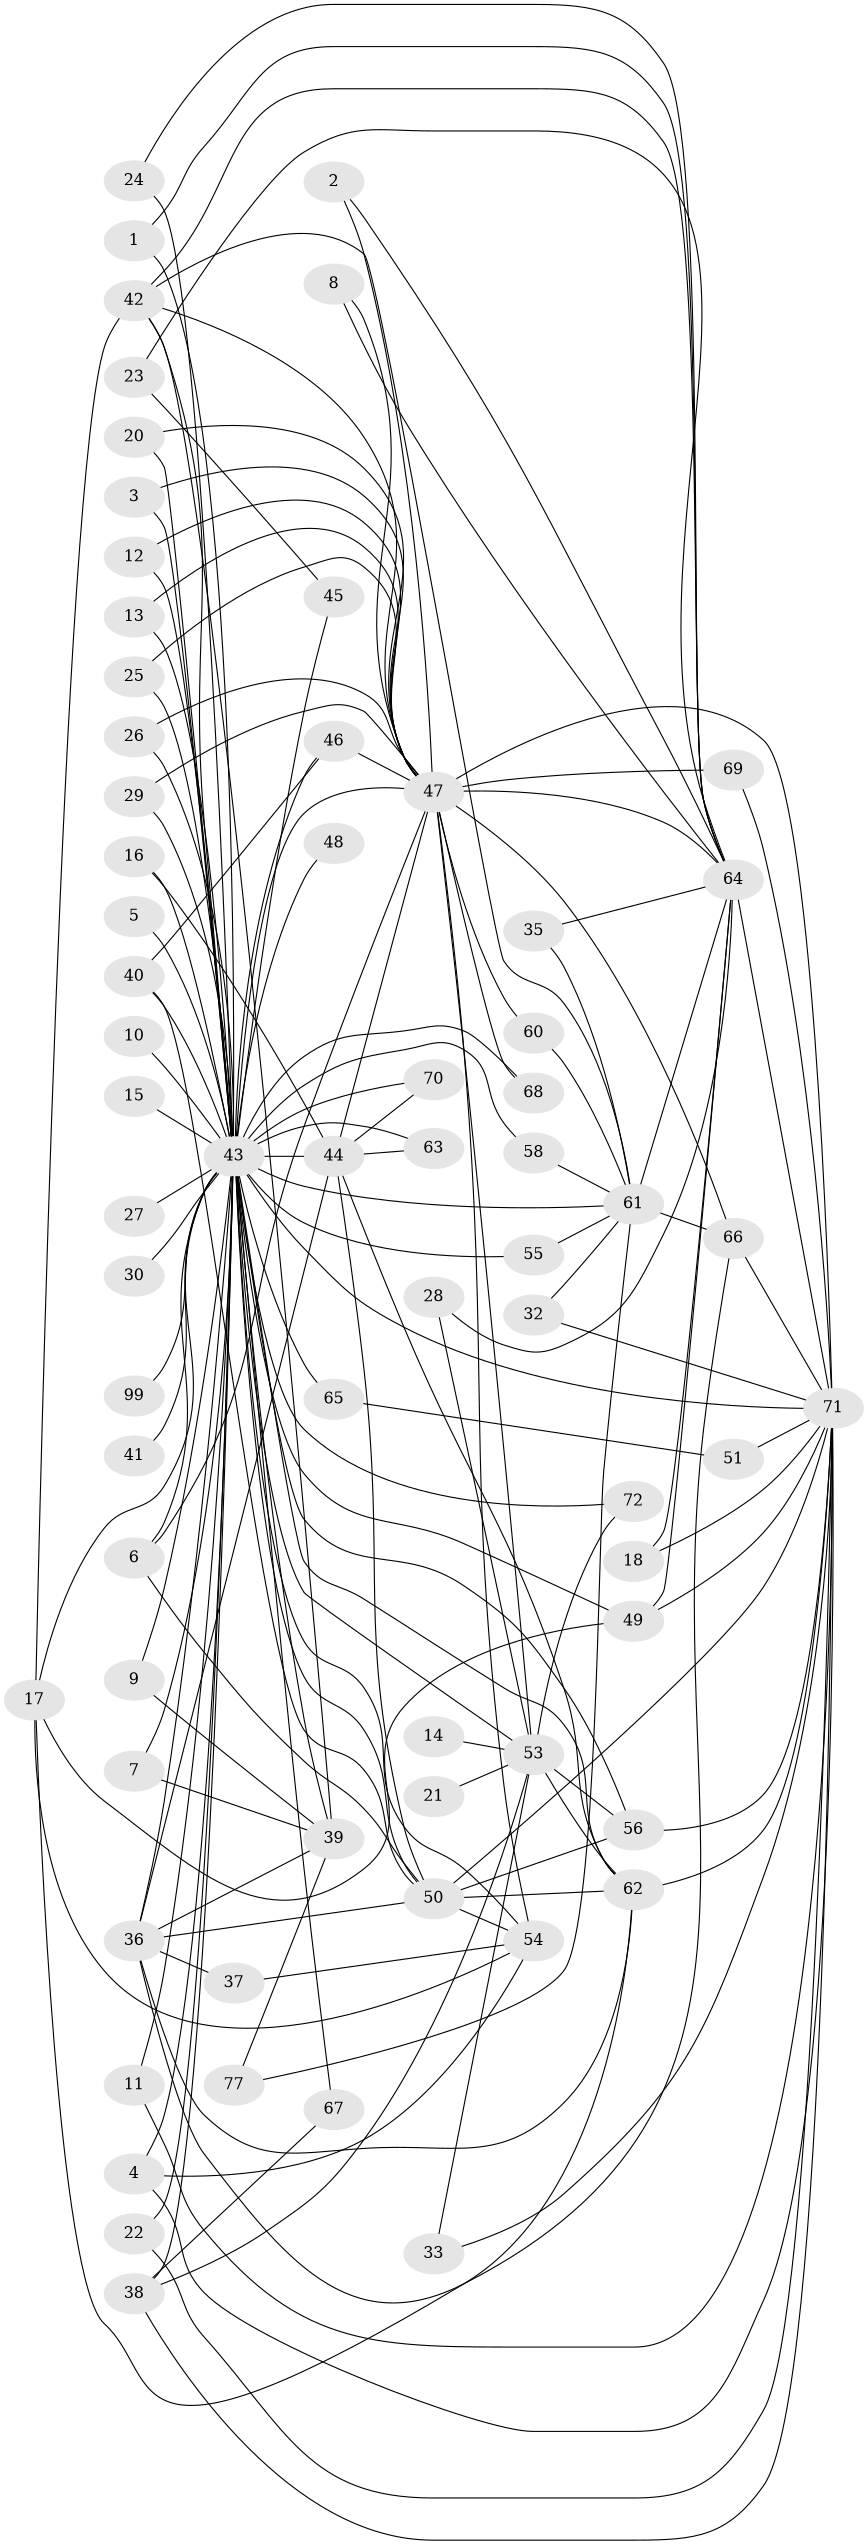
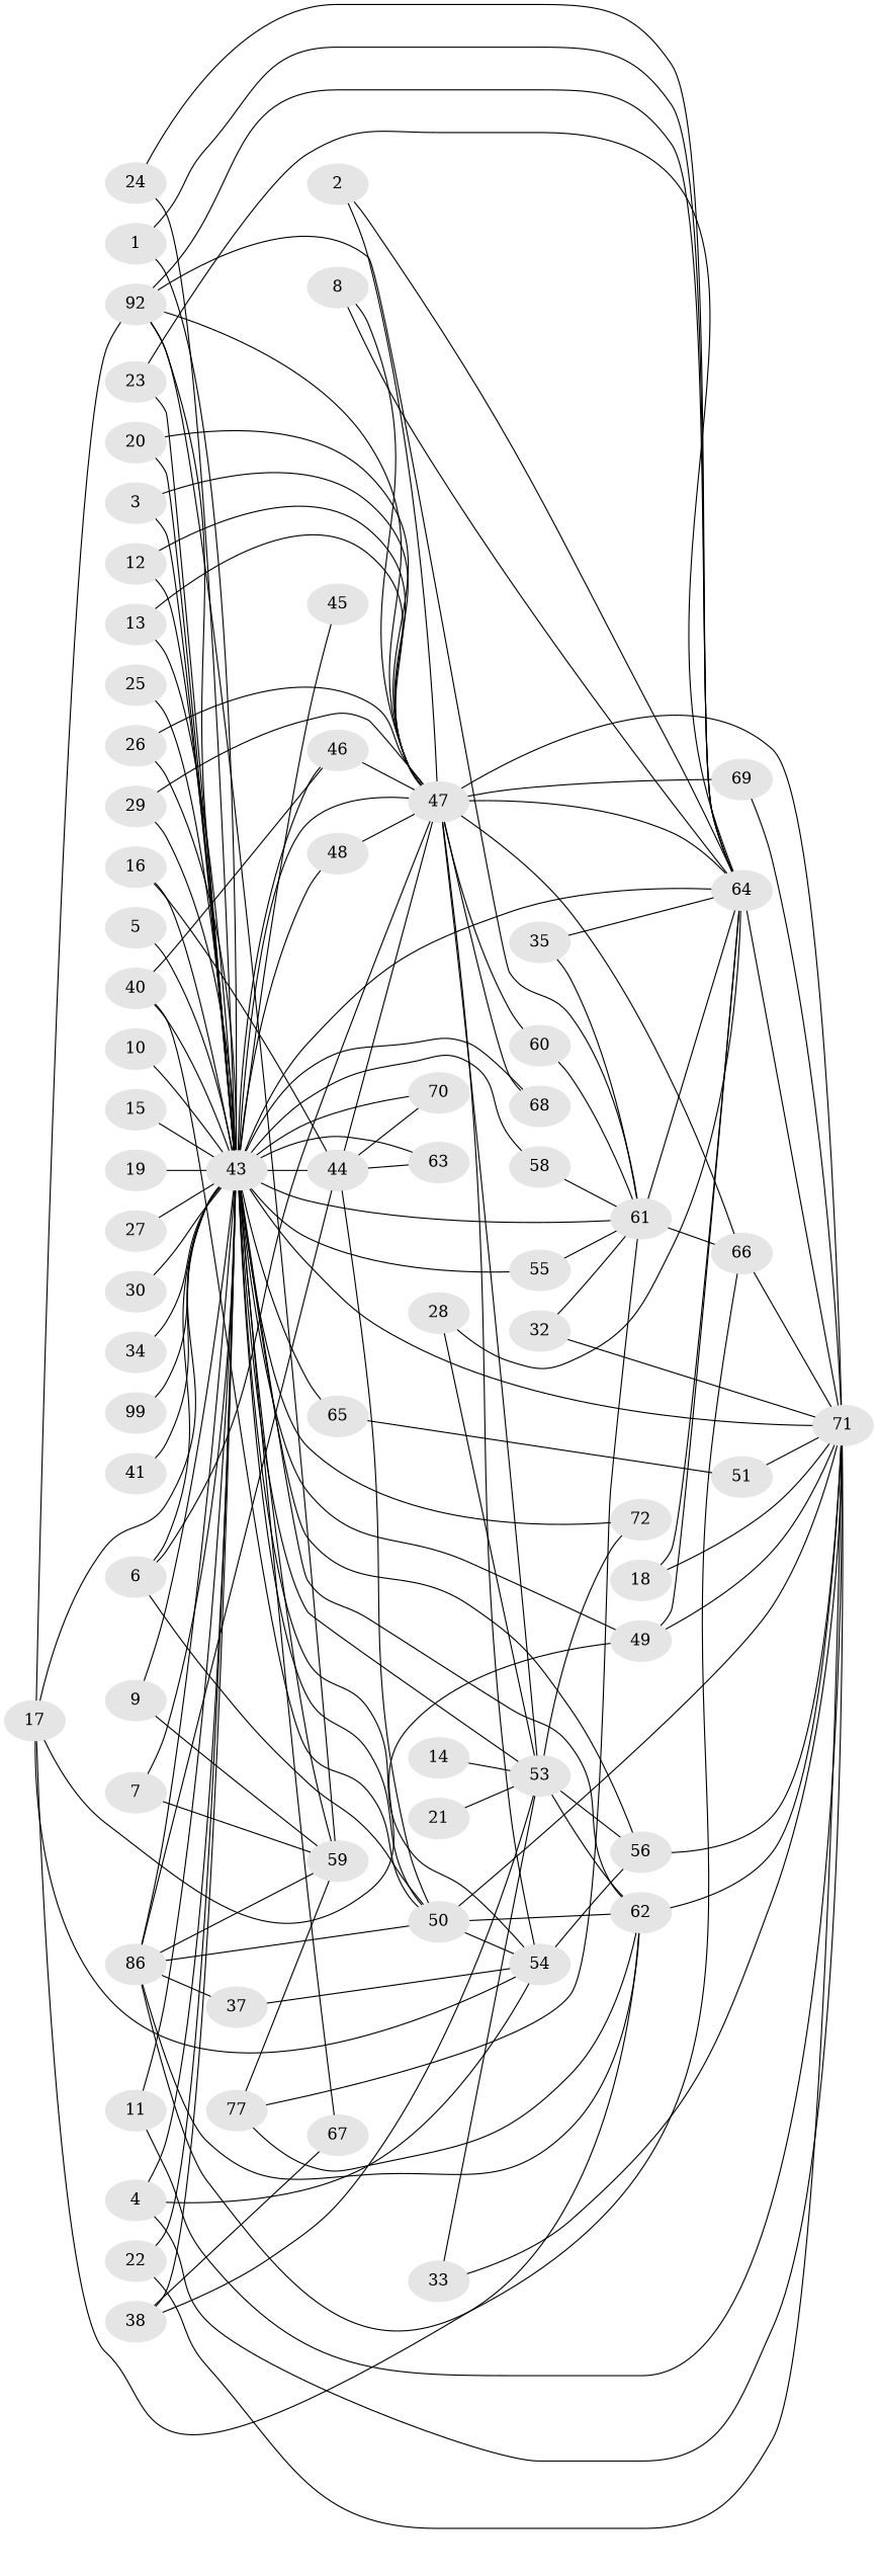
  graph {
    rankdir=LR
    node [color=gray90 style=filled]
    edge [weight=1.0]
    1
    43
    64
    47
    54
    71
    50
-   59 [label=39]
+   59
    53
    44
    49
    62
    61
    67
    46
    45
    48
    55
    56
    58
    63
    65
    68
    70
    72
    2
    66
    60
    69
    3
    4
    5
    6
    7
    8
    9
    10
    11
    12
    13
    14
    15
    16
    17
-   42
+   42 [label=92]
    18
+   19
    20
    21
    38
    22
    23
    24
    25
    26
    27
    28
    29
    30
    32
    33
+   34
    35
-   36
+   36 [label=86]
    37
    n66 [label=99]
    40
    41
    51
    n70 [label=77]
    1 -- 43
    1 -- 64
+   43 -- 64 [weight=14.0]
    43 -- 47 [weight=7.0]
    43 -- 54 [weight=2.0]
    43 -- 71 [weight=7.0]
    43 -- 50 [weight=4.0]
    43 -- 59 [weight=3.0]
    43 -- 53 [weight=4.0]
    43 -- 44
    43 -- 49
    43 -- 62
    43 -- 61 [weight=2.0]
    43 -- 67 [weight=2.0]
    43 -- 46 [weight=3.0]
    43 -- 45
    43 -- 48
    43 -- 55
    43 -- 56
    43 -- 58
    43 -- 63
    43 -- 65
    43 -- 68
    43 -- 70
    43 -- 72
    64 -- 71 [weight=2.0]
    47 -- 64 [weight=2.0]
    47 -- 54
    47 -- 71
    47 -- 53
    47 -- 68
    47 -- 66
    47 -- 60
    47 -- 69
-   50 -- 56
+   54 -- 56
    50 -- 54 [weight=2.0]
    50 -- 71
    50 -- 62
    53 -- 62
    53 -- 56
    53 -- 72
    44 -- 47
    44 -- 50 [weight=2.0]
-   44 -- 62
+   n70 -- 62
    44 -- 63
    44 -- 70
    49 -- 64
    49 -- 71
    62 -- 71 [weight=2.0]
    61 -- 64
    61 -- 66
    46 -- 47
    55 -- 61
    56 -- 71
    58 -- 61
    65 -- 51
    2 -- 64
    2 -- 47
    66 -- 71
    60 -- 61
    69 -- 71
    3 -- 43
    3 -- 47
    4 -- 43
    4 -- 54
    4 -- 71
    5 -- 43 [weight=2.0]
    6 -- 43
    6 -- 47
    6 -- 50
    7 -- 43
    7 -- 59
    8 -- 64
    8 -- 47
    9 -- 43
    9 -- 59
    10 -- 43 [weight=2.0]
    11 -- 43 [weight=2.0]
    11 -- 71
    12 -- 43 [weight=2.0]
    12 -- 47
    13 -- 43
    13 -- 47
    14 -- 53
    15 -- 43 [weight=2.0]
    16 -- 43
    16 -- 44
    17 -- 43 [weight=2.0]
    17 -- 54
    17 -- 49
    17 -- 62
    17 -- 42
    42 -- 43
    42 -- 64
    42 -- 47 [weight=2.0]
    42 -- 59
    42 -- 61
    18 -- 64 [weight=2.0]
    18 -- 71
+   19 -- 43 [weight=2.0]
    20 -- 43
    20 -- 47
    21 -- 53
    38 -- 43 [weight=4.0]
-   38 -- 71
    38 -- 53
    38 -- 67
    22 -- 43
    22 -- 71
-   23 -- 45
+   23 -- 43
    23 -- 64
    24 -- 43 [weight=2.0]
    24 -- 64
    25 -- 43
-   25 -- 47
+   48 -- 47
    26 -- 43
    26 -- 47
    27 -- 43
    28 -- 64
    28 -- 53
    29 -- 43
    29 -- 47
    30 -- 43 [weight=2.0]
    32 -- 71
    32 -- 61
    33 -- 71
    33 -- 53
+   34 -- 43 [weight=3.0]
    35 -- 64
    35 -- 61
    36 -- 43
    36 -- 50
    36 -- 59
    36 -- 44
    36 -- 62
    36 -- 66
    36 -- 37
    37 -- 54
    n66 -- 43 [weight=2.0]
    40 -- 43
    40 -- 50
    40 -- 46
    41 -- 43
    51 -- 71
    n70 -- 59
    n70 -- 61
  }
